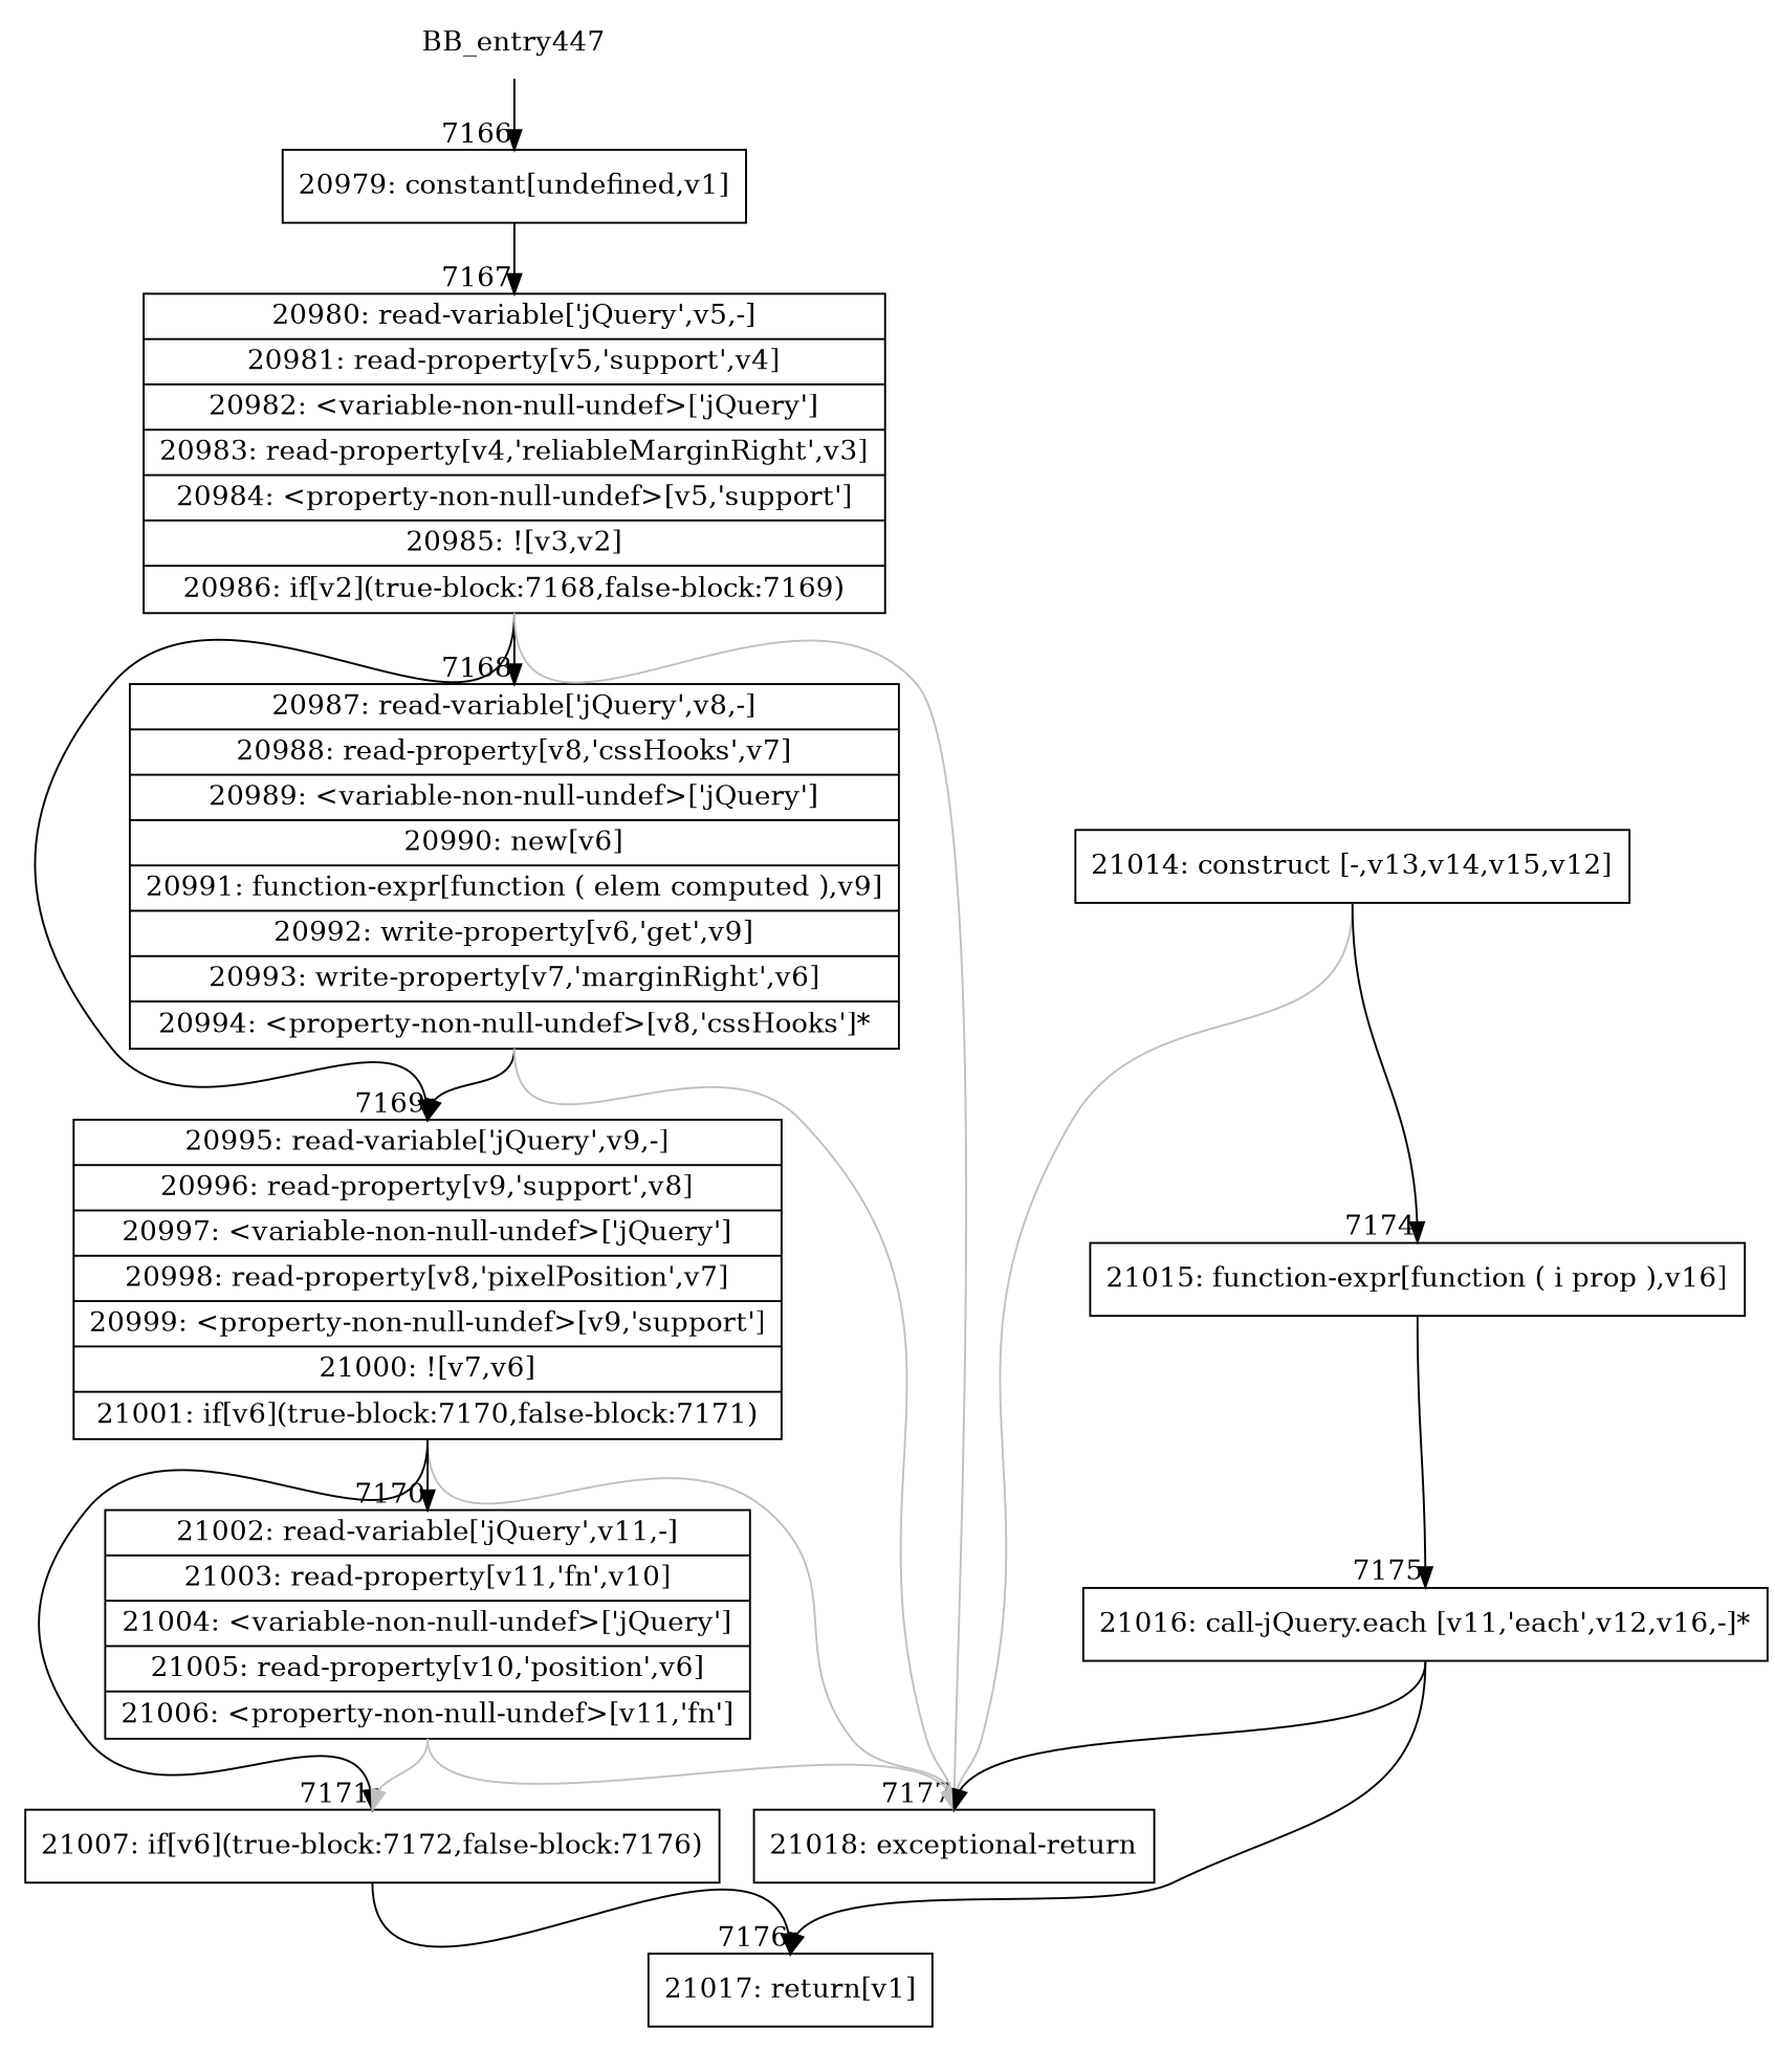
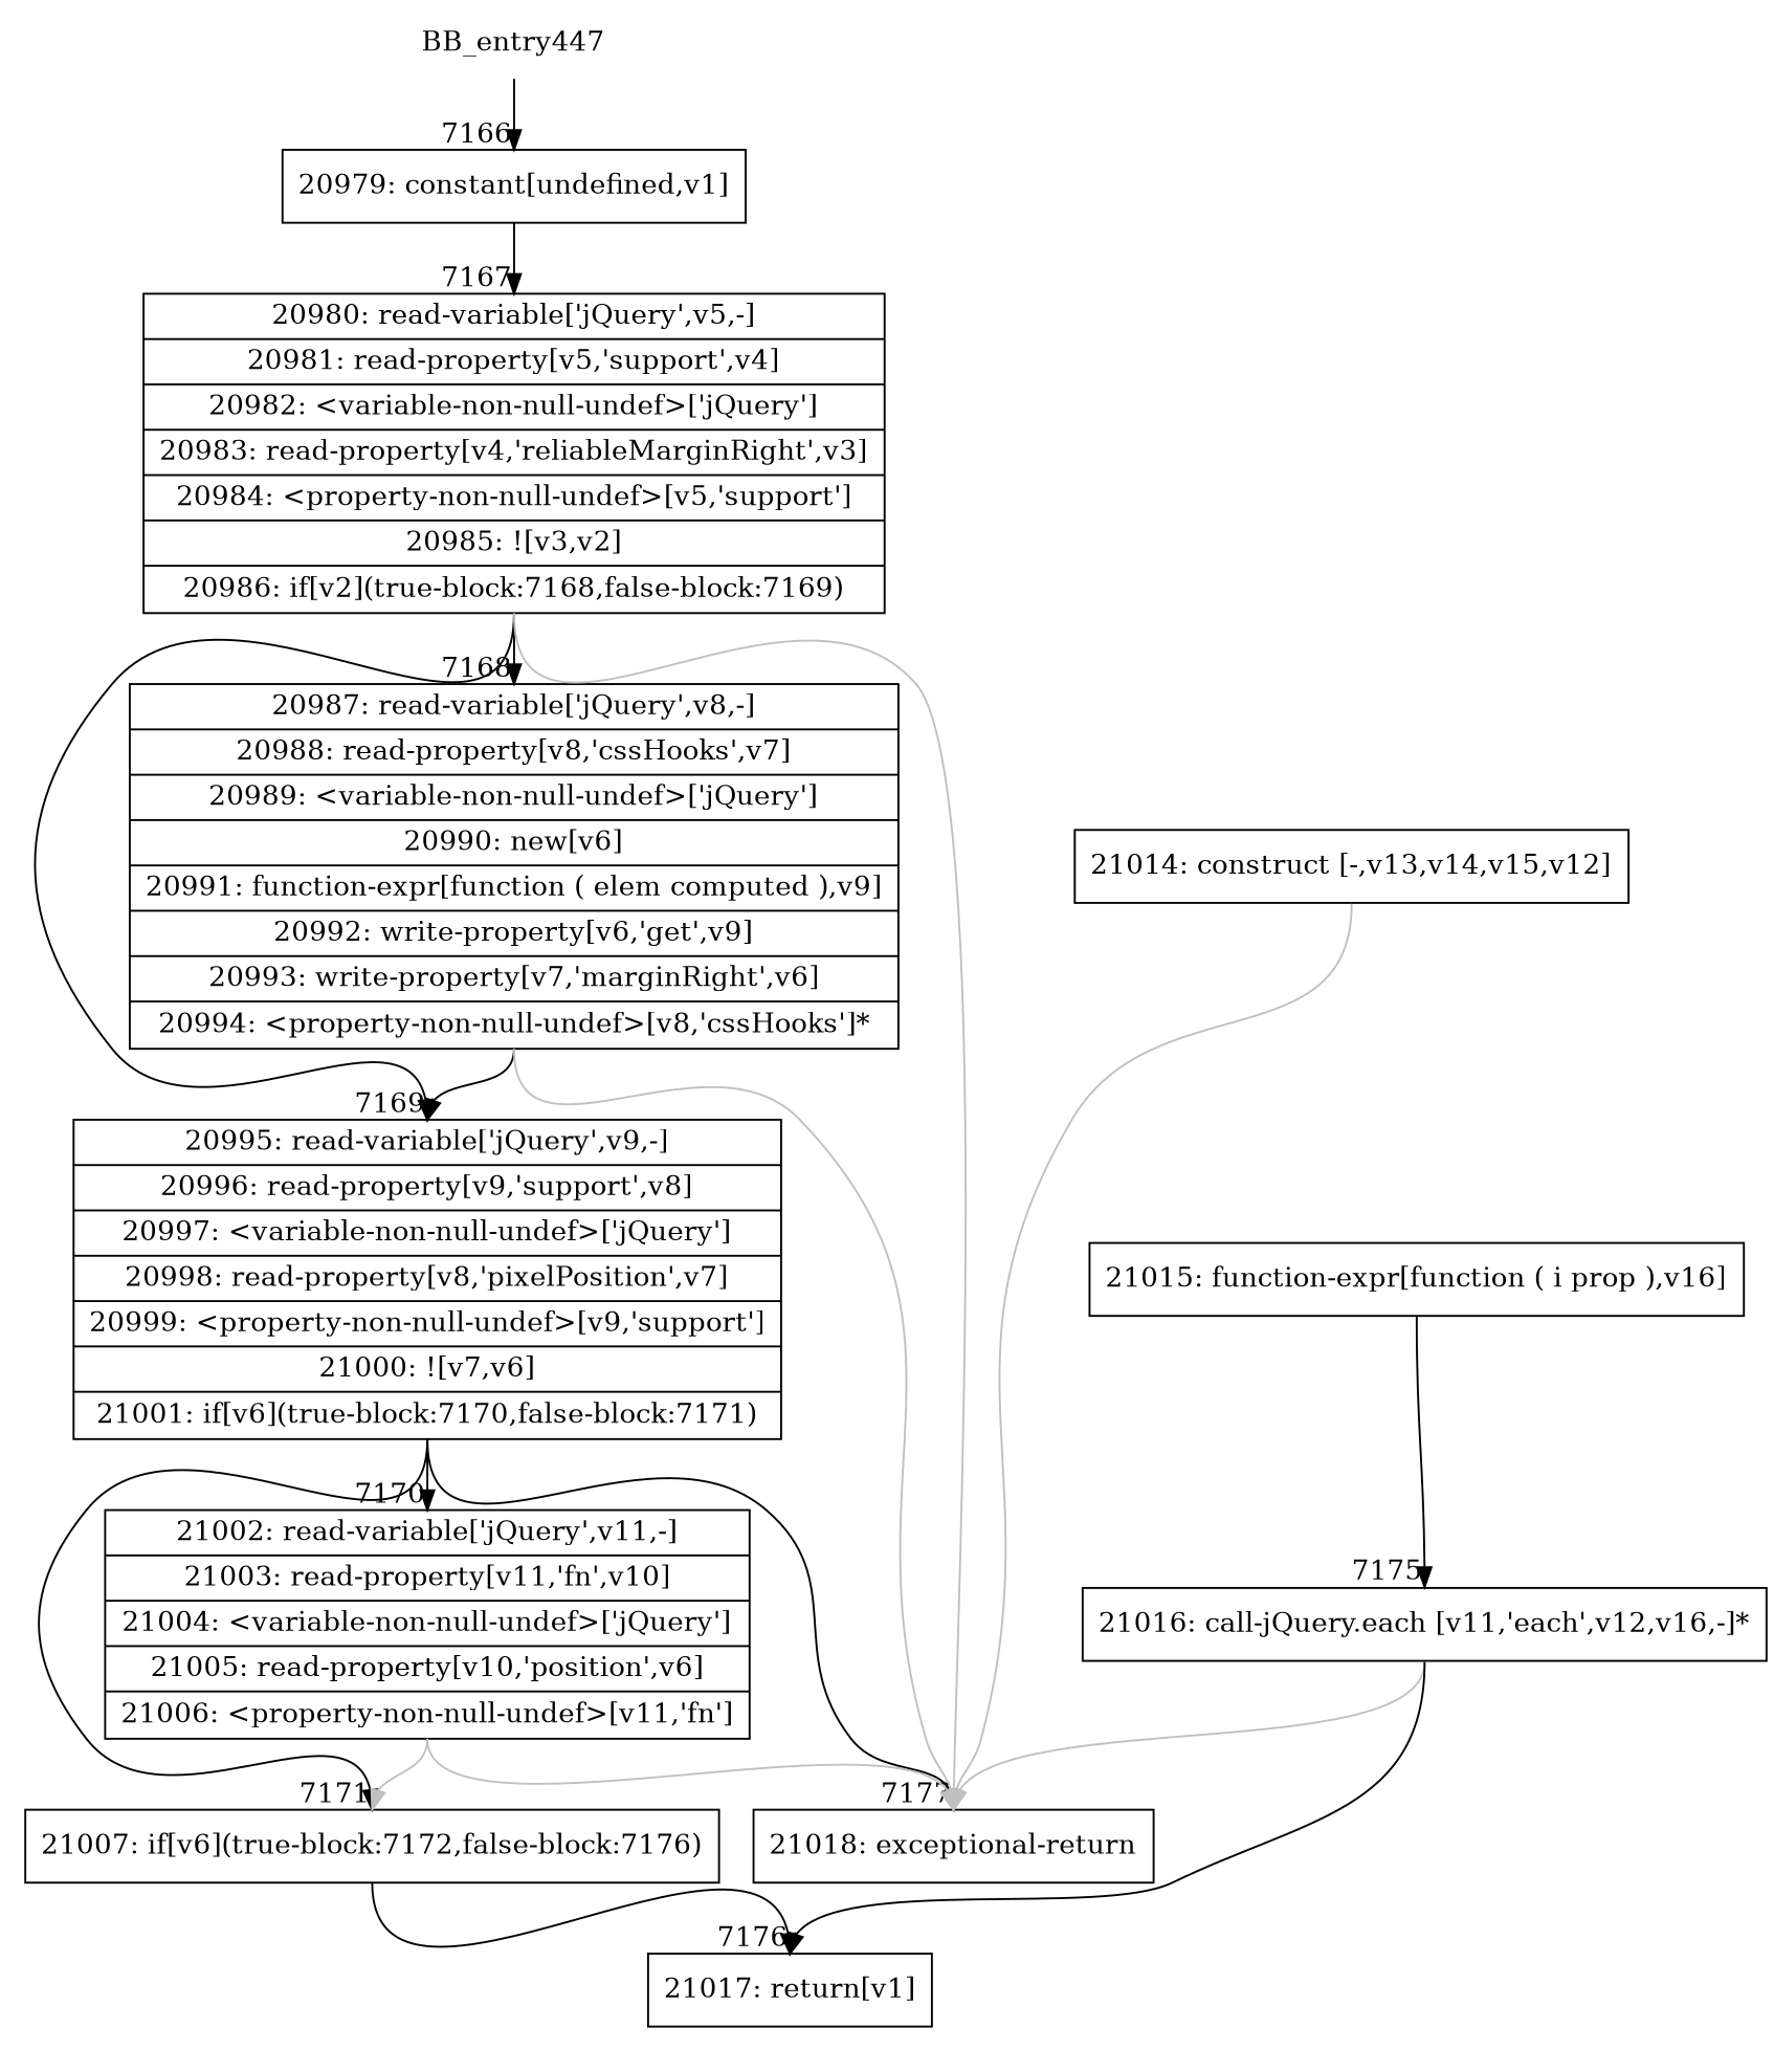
  digraph {
    rankdir=TD
    node [shape=record]
    edge [headport=n tailport=s]
    n1 [label=BB_entry447 shape=none]
    n2 [label="{20979: constant[undefined,v1]}"]
    n3 [label="{20980: read-variable['jQuery',v5,-]|20981: read-property[v5,'support',v4]|20982: \<variable-non-null-undef\>['jQuery']|20983: read-property[v4,'reliableMarginRight',v3]|20984: \<property-non-null-undef\>[v5,'support']|20985: ![v3,v2]|20986: if[v2](true-block:7168,false-block:7169)}"]
    n4 [label="{20987: read-variable['jQuery',v8,-]|20988: read-property[v8,'cssHooks',v7]|20989: \<variable-non-null-undef\>['jQuery']|20990: new[v6]|20991: function-expr[function ( elem computed ),v9]|20992: write-property[v6,'get',v9]|20993: write-property[v7,'marginRight',v6]|20994: \<property-non-null-undef\>[v8,'cssHooks']*}"]
    n5 [label="{20995: read-variable['jQuery',v9,-]|20996: read-property[v9,'support',v8]|20997: \<variable-non-null-undef\>['jQuery']|20998: read-property[v8,'pixelPosition',v7]|20999: \<property-non-null-undef\>[v9,'support']|21000: ![v7,v6]|21001: if[v6](true-block:7170,false-block:7171)}"]
    n6 [label="{21018: exceptional-return}"]
    n7 [label="{21007: if[v6](true-block:7172,false-block:7176)}"]
    n8 [label="{21002: read-variable['jQuery',v11,-]|21003: read-property[v11,'fn',v10]|21004: \<variable-non-null-undef\>['jQuery']|21005: read-property[v10,'position',v6]|21006: \<property-non-null-undef\>[v11,'fn']}"]
    n9 [label="{21017: return[v1]}"]
    n10 [label="{21014: construct [-,v13,v14,v15,v12]}"]
    n11 [label="{21015: function-expr[function ( i prop ),v16]}"]
    n12 [label="{21016: call-jQuery.each [v11,'each',v12,v16,-]*}"]
    n1 -> n2 [headlabel="    7166"]
    n2 -> n3 [headlabel="      7167"]
    n3 -> n4 [headlabel="      7168"]
    n3 -> n5 [headlabel="      7169"]
    n3 -> n6 [color=gray headlabel="      7177"]
    n4 -> n5
    n4 -> n6 [color=gray]
-   n5 -> n6 [color=gray]
+   n5 -> n6 [color=black]
    n5 -> n7 [headlabel="      7171"]
    n5 -> n8 [headlabel="      7170"]
    n7 -> n9 [headlabel="      7176"]
    n8 -> n6 [color=gray]
    n8 -> n7 [color=gray]
    n10 -> n6 [color=gray]
-   n10 -> n11 [headlabel="      7174"]
    n11 -> n12 [headlabel="      7175"]
-   n12 -> n6 [color=black]
+   n12 -> n6 [color=gray]
    n12 -> n9
  }
